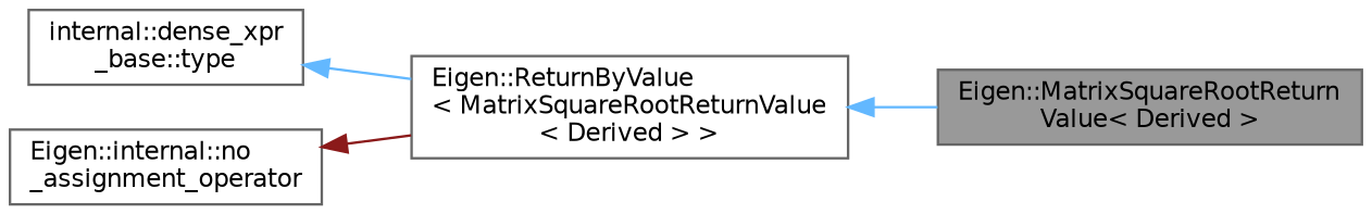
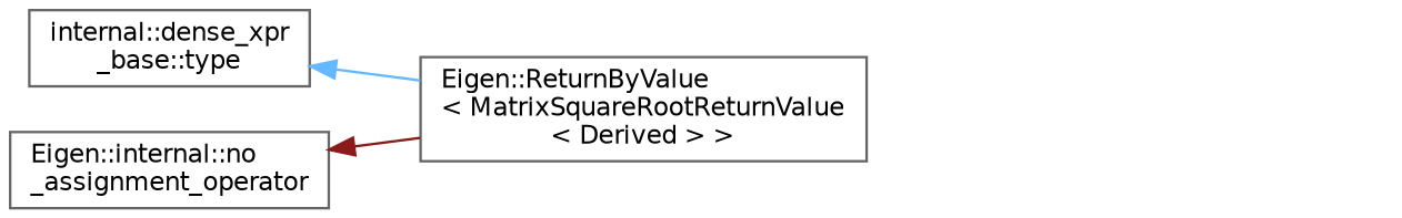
  digraph {
    rankdir=LR
    node [color=gray40 fillcolor=white fontname=Helvetica fontsize=10 shape=box style=filled]
    edge [color=steelblue1 dir=back fontname=Helvetica fontsize=10 labelfontname=Helvetica labelfontsize=10 style=solid]
-   n1 [fillcolor=grey60 fontcolor=black height=0.2 label="Eigen::MatrixSquareRootReturn\lValue\< Derived \>" width=0.4]
    n2 [height=0.2 label="Eigen::ReturnByValue\l\< MatrixSquareRootReturnValue\l\< Derived \> \>" width=0.4]
    n3 [height=0.2 label="internal::dense_xpr\l_base::type" width=0.4]
    n4 [height=0.2 label="Eigen::internal::no\l_assignment_operator" width=0.4]
-   n2 -> n1
    n3 -> n2
    n4 -> n2 [color=firebrick4]
  }
